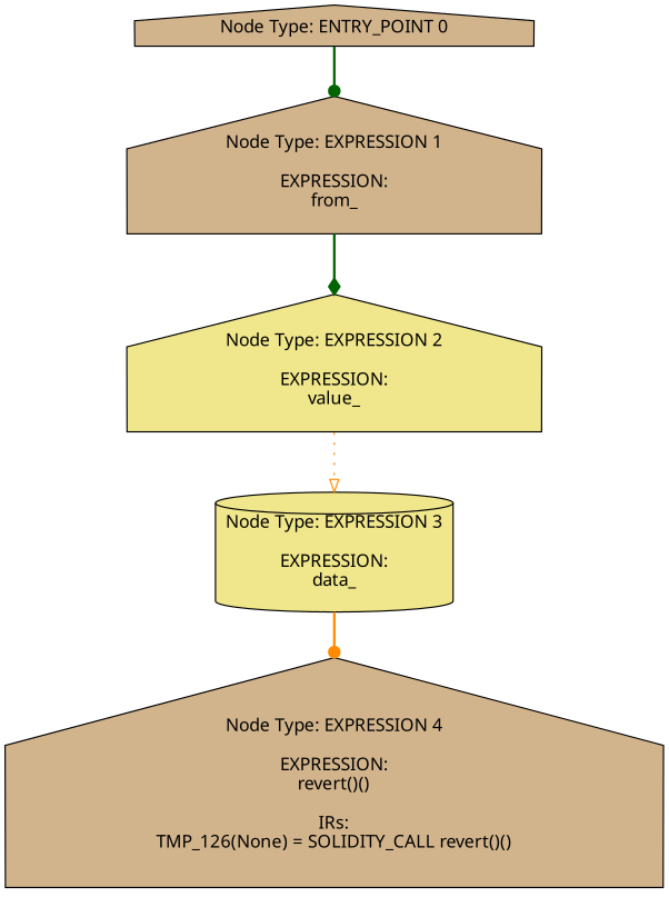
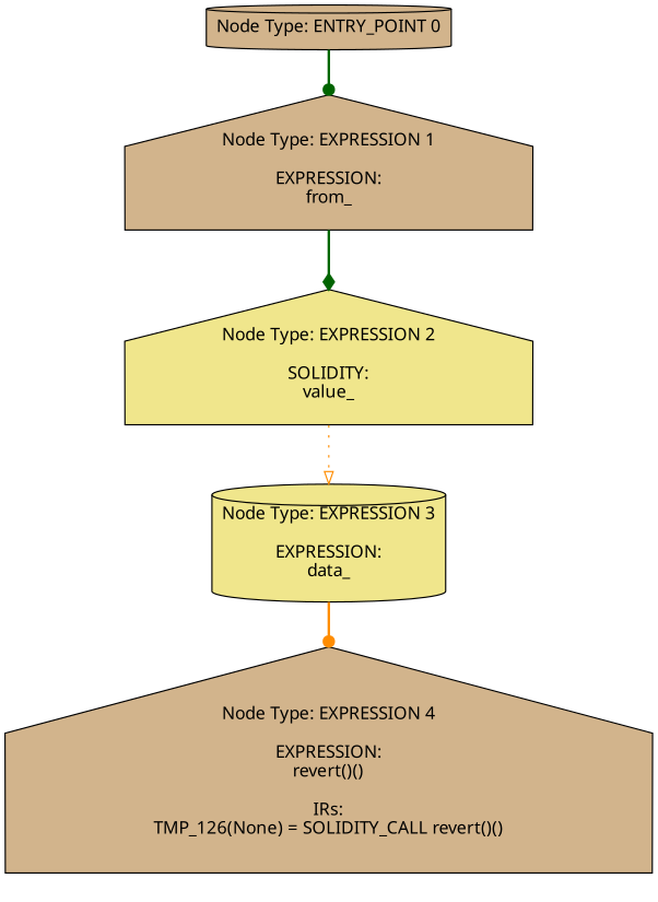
  digraph {
    fontname="Noto Sans"
    node [fillcolor=tan fontname="Noto Sans" shape=house style=filled]
    edge [arrowhead=dot color=darkgreen fontname="Noto Sans" style=bold]
-   n1 [label="Node Type: ENTRY_POINT 0\n"]
+   n1 [label="Node Type: ENTRY_POINT 0\n" shape=cylinder]
    n2 [label="Node Type: EXPRESSION 1\n\nEXPRESSION:\nfrom_\n"]
-   n3 [fillcolor=khaki label="Node Type: EXPRESSION 2\n\nEXPRESSION:\nvalue_\n"]
+   n3 [fillcolor=khaki label="Node Type: EXPRESSION 2\n\nSOLIDITY:\nvalue_\n"]
    n4 [fillcolor=khaki label="Node Type: EXPRESSION 3\n\nEXPRESSION:\ndata_\n" shape=cylinder]
    n5 [label="Node Type: EXPRESSION 4\n\nEXPRESSION:\nrevert()()\n\nIRs:\nTMP_126(None) = SOLIDITY_CALL revert()()"]
    n1 -> n2
    n2 -> n3 [arrowhead=diamond]
    n3 -> n4 [arrowhead=onormal color=darkorange style=dotted]
    n4 -> n5 [color=darkorange]
  }
